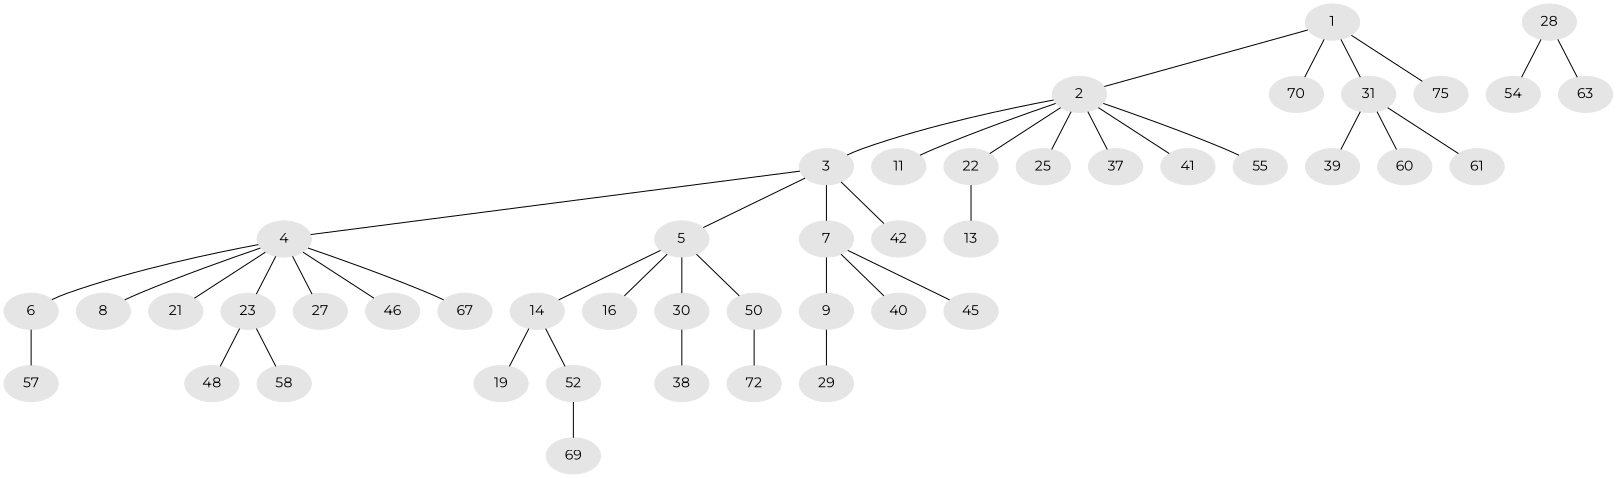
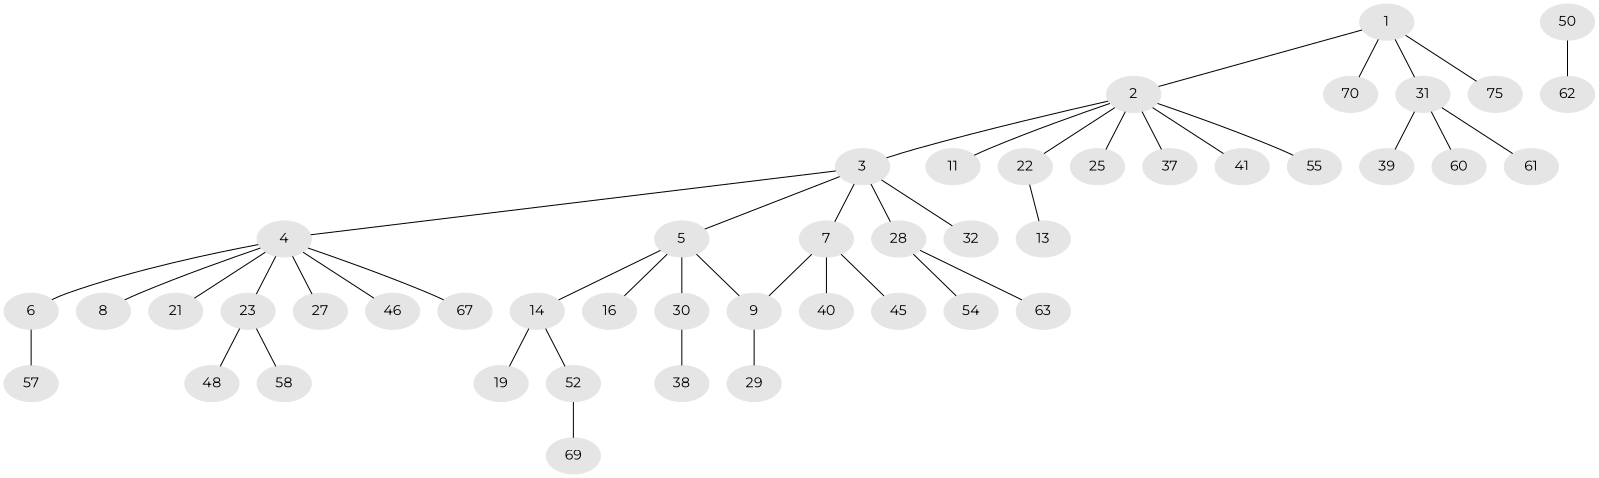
  graph {
    fontname=Montserrat
    node [color=gray90 fontname=Montserrat style=filled]
    edge [fontname=Montserrat]
    1 [super="+12"]
    2 [super="+34"]
    n3 [label=70 super="+43"]
    31 [super="+49"]
    n5 [label=75 super="+64"]
    3 [super="+18"]
    11
    22 [super="+24"]
    25
    n10 [label=37]
    41
    55
    39
    60
    61
    4 [super="+32"]
    5 [super="+26"]
    7 [super="+13"]
    28 [super="+37"]
-   42 [super="+44"]
+   42 [super="+44" label=32]
    n21 [label=13]
    6 [super="+20"]
    8 [super="+17"]
    21
    23 [super="+47"]
    27 [super="+65"]
    46
    67
    14 [super="+15"]
    16
    30 [super="+66"]
    50 [super="+59"]
    9 [super="+36"]
    40 [super="+68"]
    45
    54
    63
    57
    48 [super="+51"]
    58
    19
    52 [super="+56"]
    38
-   62 [label=72]
+   62
    29
    69
    1 -- 2
    1 -- n3
    1 -- 31
    1 -- n5
    2 -- 3
    2 -- 11
    2 -- 22
    2 -- 25
    2 -- n10
    2 -- 41
    2 -- 55
    31 -- 39
    31 -- 60
    31 -- 61
    3 -- 4
    3 -- 5
    3 -- 7
+   3 -- 28
    3 -- 42
    22 -- n21
    4 -- 6
    4 -- 8
    4 -- 21
    4 -- 23
    4 -- 27
    4 -- 46
    4 -- 67
    5 -- 14
    5 -- 16
    5 -- 30
-   5 -- 50
+   5 -- 9
    7 -- 9
    7 -- 40
    7 -- 45
    28 -- 54
    28 -- 63
    6 -- 57
    23 -- 48
    23 -- 58
    14 -- 19
    14 -- 52
    30 -- 38
    50 -- 62
    9 -- 29
    52 -- 69
  }
